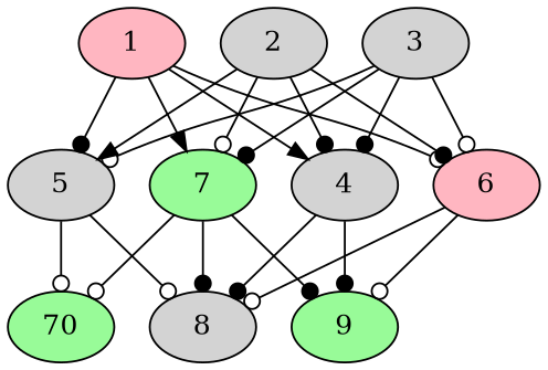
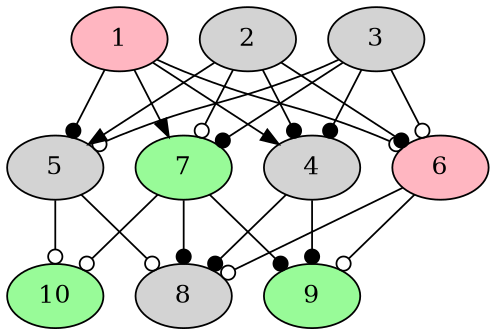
  digraph {
    node [fillcolor=lightgrey style=filled]
    edge [arrowhead=dot]
    1 [alpha=0.13 expect_size=50354176 fillcolor=lightpink]
    4 [alpha=0.17 expect_size=20663296]
    5 [alpha=0.12 expect_size=14622720]
    6 [alpha=0.04 expect_size=39193600 fillcolor=lightpink]
    7 [alpha=0.19 expect_size=14863360 fillcolor=palegreen]
    8 [alpha=0.11 expect_size=13185024]
    9 [alpha=0.07 expect_size=31729664 fillcolor=palegreen]
-   10 [alpha=0.16 expect_size=22599680 fillcolor=palegreen label=70]
+   10 [alpha=0.16 expect_size=22599680 fillcolor=palegreen]
    2 [alpha=0.08 expect_size=8728576]
    3 [alpha=0.05 expect_size=45689856]
    1 -> 4 [arrowhead=normal]
    1 -> 5
    1 -> 6 [arrowhead=odot]
    1 -> 7 [arrowhead=normal]
    4 -> 8
    4 -> 9
    5 -> 8 [arrowhead=odot]
    5 -> 10 [arrowhead=odot]
    6 -> 8 [arrowhead=odot]
    6 -> 9 [arrowhead=odot]
    7 -> 8
    7 -> 9
    7 -> 10 [arrowhead=odot]
    2 -> 4
    2 -> 5 [arrowhead=normal]
    2 -> 6
    2 -> 7 [arrowhead=odot]
    3 -> 4
    3 -> 5 [arrowhead=odot]
    3 -> 6 [arrowhead=odot]
    3 -> 7
  }
